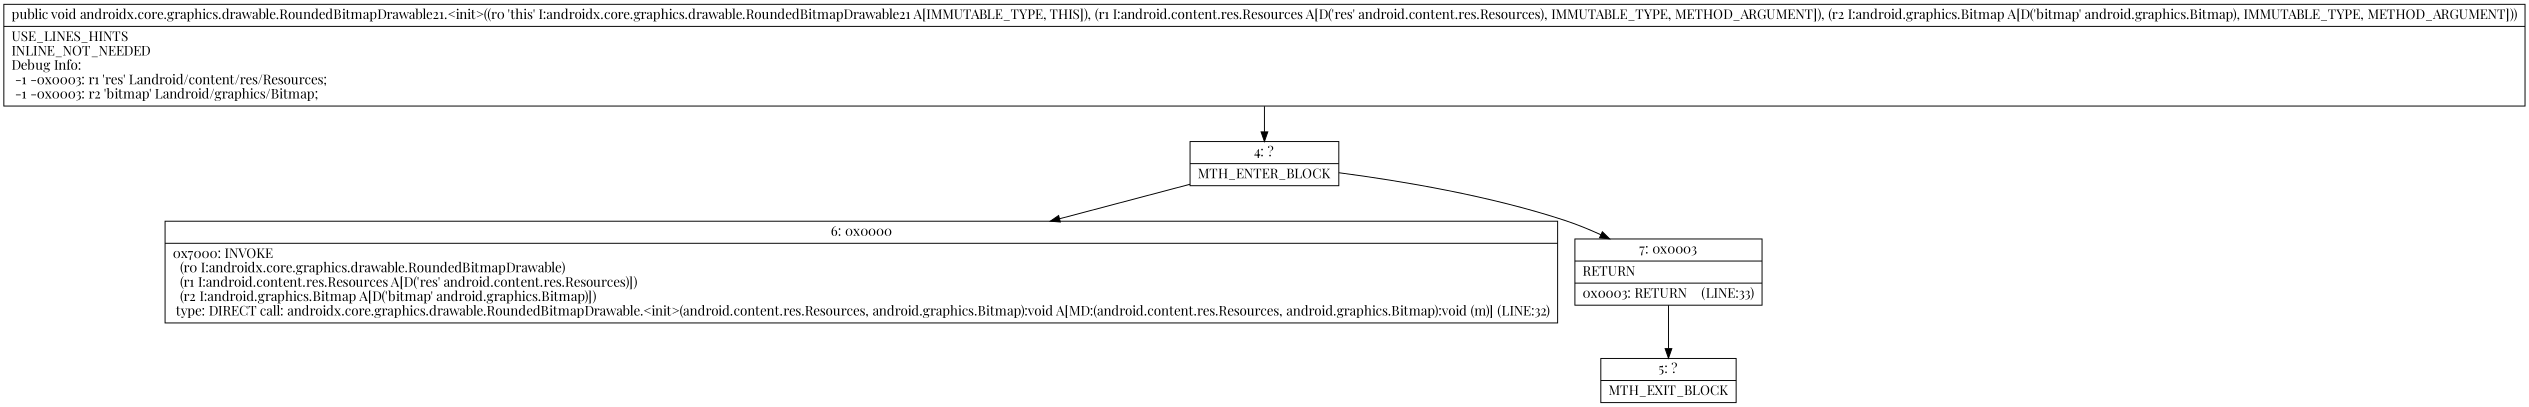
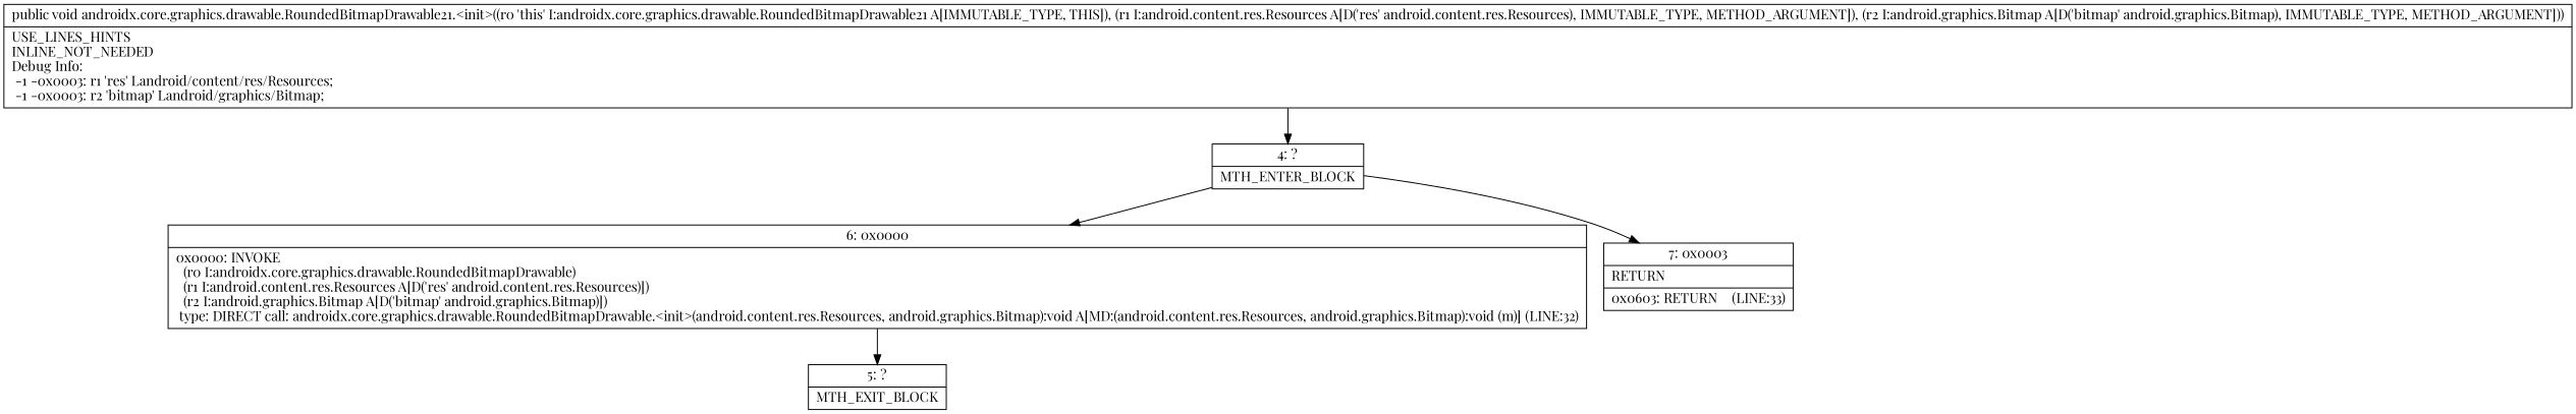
  digraph {
    fontname="Playfair Display"
    node [fontname="Playfair Display" shape=record]
    edge [fontname="Playfair Display"]
    n1 [label="{4\:\ ?|MTH_ENTER_BLOCK\l}"]
-   n2 [label="{6\:\ 0x0000|0x7000: INVOKE  \l  (r0 I:androidx.core.graphics.drawable.RoundedBitmapDrawable)\l  (r1 I:android.content.res.Resources A[D('res' android.content.res.Resources)])\l  (r2 I:android.graphics.Bitmap A[D('bitmap' android.graphics.Bitmap)])\l type: DIRECT call: androidx.core.graphics.drawable.RoundedBitmapDrawable.\<init\>(android.content.res.Resources, android.graphics.Bitmap):void A[MD:(android.content.res.Resources, android.graphics.Bitmap):void (m)] (LINE:32)\l}"]
-   n3 [label="{7\:\ 0x0003|RETURN\l|0x0003: RETURN    (LINE:33)\l}"]
+   n2 [label="{6\:\ 0x0000|0x0000: INVOKE  \l  (r0 I:androidx.core.graphics.drawable.RoundedBitmapDrawable)\l  (r1 I:android.content.res.Resources A[D('res' android.content.res.Resources)])\l  (r2 I:android.graphics.Bitmap A[D('bitmap' android.graphics.Bitmap)])\l type: DIRECT call: androidx.core.graphics.drawable.RoundedBitmapDrawable.\<init\>(android.content.res.Resources, android.graphics.Bitmap):void A[MD:(android.content.res.Resources, android.graphics.Bitmap):void (m)] (LINE:32)\l}"]
+   n3 [label="{7\:\ 0x0003|RETURN\l|0x0603: RETURN    (LINE:33)\l}"]
    n4 [label="{5\:\ ?|MTH_EXIT_BLOCK\l}"]
    n5 [label="{public void androidx.core.graphics.drawable.RoundedBitmapDrawable21.\<init\>((r0 'this' I:androidx.core.graphics.drawable.RoundedBitmapDrawable21 A[IMMUTABLE_TYPE, THIS]), (r1 I:android.content.res.Resources A[D('res' android.content.res.Resources), IMMUTABLE_TYPE, METHOD_ARGUMENT]), (r2 I:android.graphics.Bitmap A[D('bitmap' android.graphics.Bitmap), IMMUTABLE_TYPE, METHOD_ARGUMENT]))  | USE_LINES_HINTS\lINLINE_NOT_NEEDED\lDebug Info:\l  \-1 \-0x0003: r1 'res' Landroid\/content\/res\/Resources;\l  \-1 \-0x0003: r2 'bitmap' Landroid\/graphics\/Bitmap;\l}"]
    n1 -> n2
    n1 -> n3
-   n3 -> n4
+   n2 -> n4
    n5 -> n1
  }
